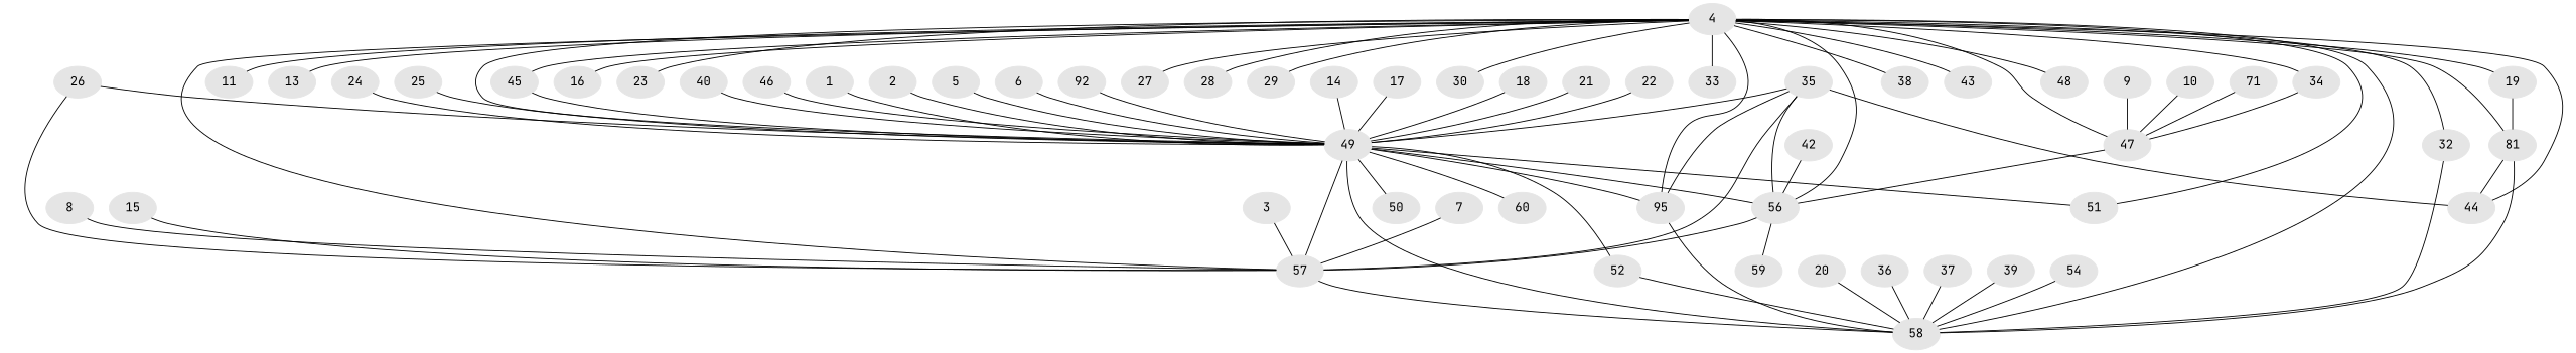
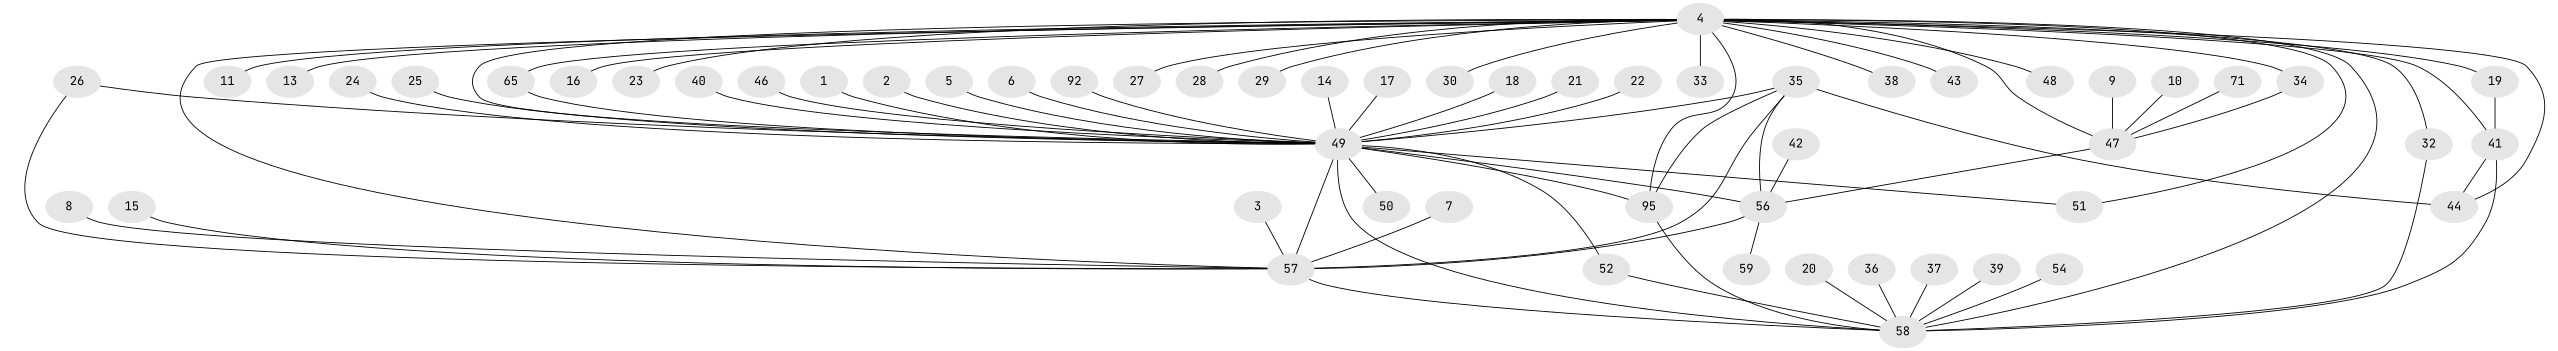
  graph {
    fontname="JetBrains Mono"
    node [color=gray90 fontname="JetBrains Mono" style=filled]
    edge [fontname="JetBrains Mono" weight=1.0]
    1
    49
    57
    51
    n5 [label=95]
    56
    58
    52
    50
-   60
    2
    3
    4
    11
    13
    16
    19
    23
    27
    28
    29
    30
    32
    33
    34
    38
-   41 [label=81]
+   41
    43
    44
-   45
+   45 [label=65]
    47
    48
    59
    5
    6
    7
    8
    9
    10
    n40 [label=92]
    14
    15
    17
    18
    20
    21
    22
    24
    25
    26
    n51 [label=71]
    35
    36
    37
    39
    40
    42
    46
    54
    1 -- 49
    49 -- 57 [weight=2.0]
    49 -- 51
    49 -- n5 [weight=3.0]
    49 -- 56
    49 -- 58 [weight=2.0]
    49 -- 52
    49 -- 50
-   49 -- 60
    57 -- 58
    n5 -- 58
    56 -- 57 [weight=3.0]
    56 -- 59
    52 -- 58
    2 -- 49
    3 -- 57
    4 -- 49
    4 -- 57 [weight=3.0]
    4 -- 51
    4 -- n5
-   4 -- 56
    4 -- 58
    4 -- 11
    4 -- 13
    4 -- 16
    4 -- 19
    4 -- 23
    4 -- 27
    4 -- 28
    4 -- 29
    4 -- 30
    4 -- 32
    4 -- 33
    4 -- 34
    4 -- 38
    4 -- 41
    4 -- 43
    4 -- 44
    4 -- 45
    4 -- 47
    4 -- 48
    19 -- 41
    32 -- 58
    34 -- 47
    41 -- 58 [weight=2.0]
    41 -- 44
    45 -- 49
    47 -- 56 [weight=2.0]
    5 -- 49
    6 -- 49
    7 -- 57
    8 -- 57
    9 -- 47
    10 -- 47
    n40 -- 49
    14 -- 49
    15 -- 57
    17 -- 49
    18 -- 49
    20 -- 58
    21 -- 49
    22 -- 49
    24 -- 49
    25 -- 49
    26 -- 49
    26 -- 57
    n51 -- 47
    35 -- 49 [weight=2.0]
    35 -- 57
    35 -- n5 [weight=2.0]
    35 -- 56
    35 -- 44
    36 -- 58
    37 -- 58
    39 -- 58
    40 -- 49
    42 -- 56
    46 -- 49
    54 -- 58
  }
